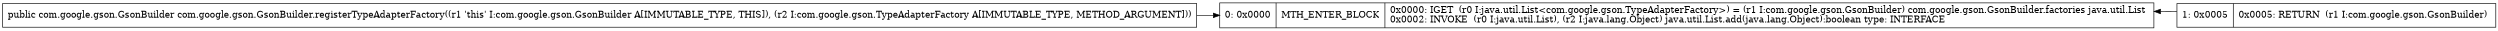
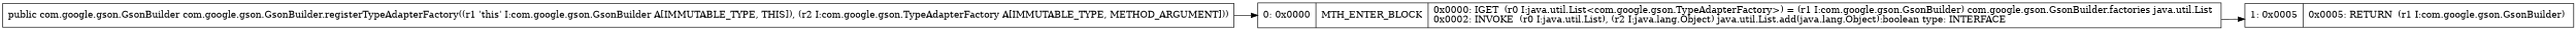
  digraph {
    rankdir=LR
    node [shape=record]
    n1 [label="{0\:\ 0x0000|MTH_ENTER_BLOCK\l|0x0000: IGET  (r0 I:java.util.List\<com.google.gson.TypeAdapterFactory\>) = (r1 I:com.google.gson.GsonBuilder) com.google.gson.GsonBuilder.factories java.util.List \l0x0002: INVOKE  (r0 I:java.util.List), (r2 I:java.lang.Object) java.util.List.add(java.lang.Object):boolean type: INTERFACE \l}"]
    n2 [label="{1\:\ 0x0005|0x0005: RETURN  (r1 I:com.google.gson.GsonBuilder) \l}"]
    n3 [label="{public com.google.gson.GsonBuilder com.google.gson.GsonBuilder.registerTypeAdapterFactory((r1 'this' I:com.google.gson.GsonBuilder A[IMMUTABLE_TYPE, THIS]), (r2 I:com.google.gson.TypeAdapterFactory A[IMMUTABLE_TYPE, METHOD_ARGUMENT])) }"]
-   n2 -> n1
+   n1 -> n2
    n3 -> n1
  }
